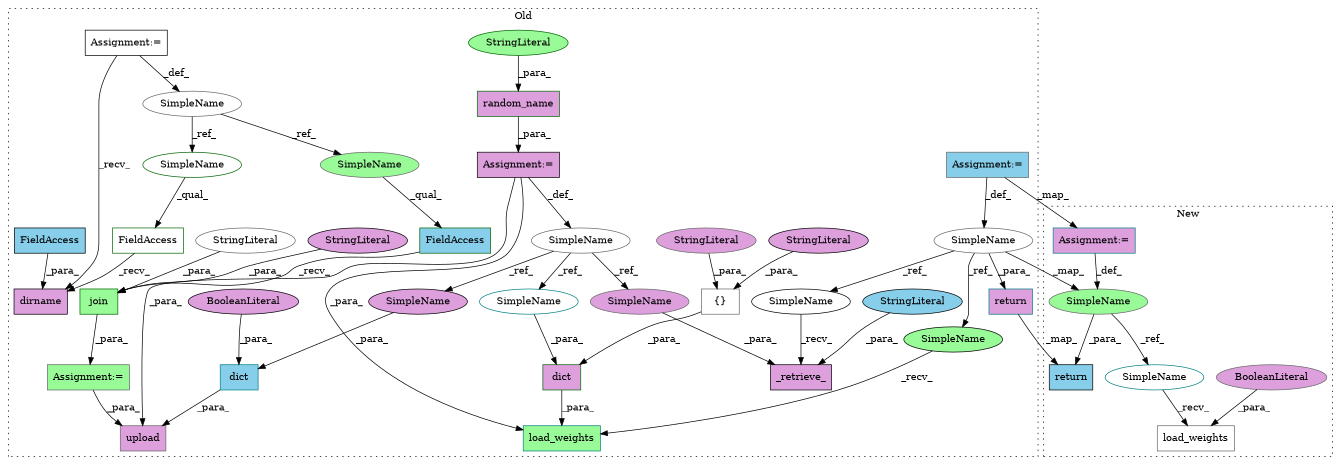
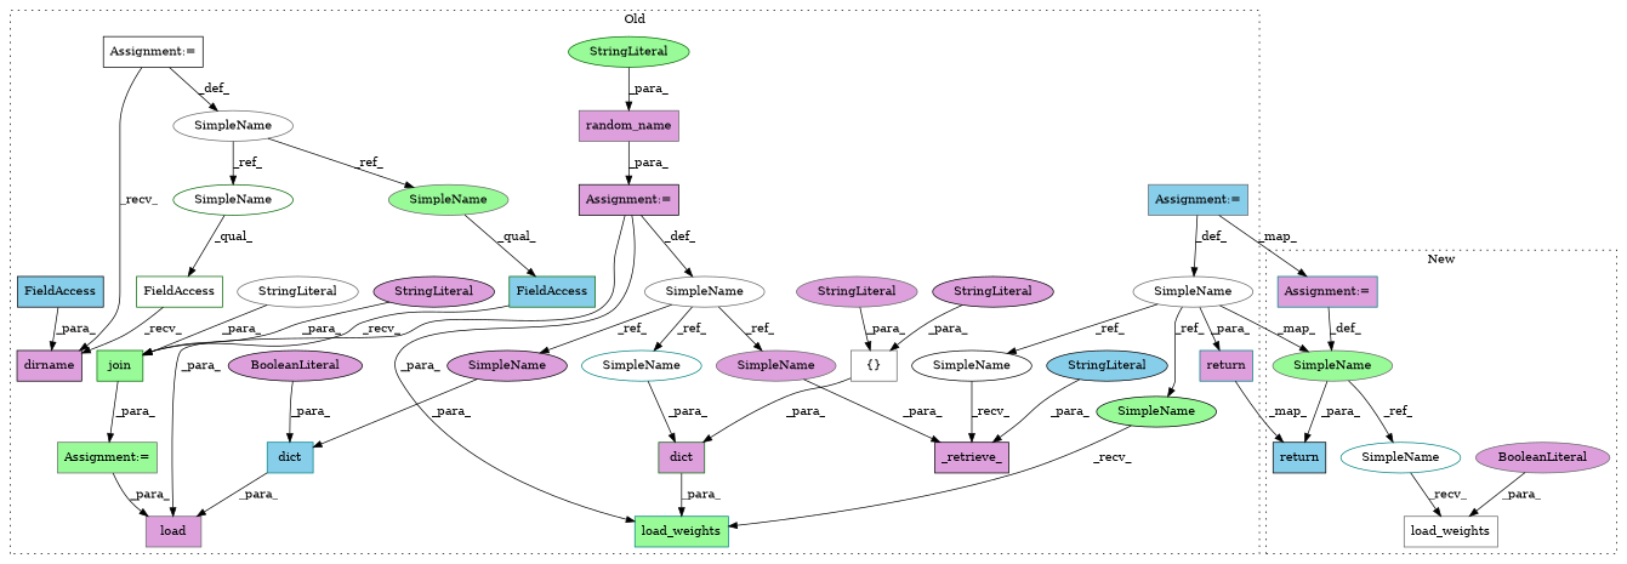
  digraph {
    node [a=42 color=gray40 fillcolor=plum l=7 s=42469 shape=box style=filled]
    n1 [a=4 fillcolor=white l="1,1" label="{}" s="42684,42702"]
    n2 [a=32 color=darkgreen l="5,1" label=dict s="42655,42703"]
    n3 [a=32 color=teal fillcolor=palegreen l="13,1" label=load_weights s="42620,42704"]
    n4 [fillcolor=white l=5 label=SimpleName s=42373 shape=ellipse]
    n5 [a=41 color=teal label=return s=42772]
    n6 [a=32 color=black l="11,1" label=_retrieve_ s="42721,42761"]
    n7 [fillcolor=white l=11 label=SimpleName s=42416 shape=ellipse]
    n8 [a=32 color=teal fillcolor=skyblue l="5,1" label=dict s="42570,42591"]
-   n9 [a=32 l="7,1" label=upload s="42563,42603"]
+   n9 [a=32 l="7,1" label=load s="42563,42603"]
    n10 [a=9 color=black l=4 label=BooleanLiteral s=42575 shape=ellipse]
    n11 [a=32 color=darkgreen fillcolor=palegreen l="5,1" label=join s="42477,42547"]
    n12 [a=22 color=darkgreen fillcolor=skyblue label=FieldAccess]
    n13 [fillcolor=white l=2 label=SimpleName s=39656 shape=ellipse]
    n14 [a=22 color=darkgreen fillcolor=white label=FieldAccess s=42482]
    n15 [a=45 fillcolor=white l=25 label=StringLiteral s=42522 shape=ellipse]
    n16 [a=45 color=black fillcolor=skyblue l=17 label=StringLiteral s=42732 shape=ellipse]
    n17 [a=45 color=black label=StringLiteral s=42685 shape=ellipse]
    n18 [a=7 fillcolor=palegreen l=1 label="Assignment:=" s=42468]
    n19 [a=45 color=black l=13 label=StringLiteral s=42508 shape=ellipse]
-   n20 [a=32 color=darkgreen l="12,1" label=random_name s="42428,42447"]
+   n20 [a=32 l="12,1" label=random_name s="42428,42447"]
    n21 [a=45 l=9 label=StringLiteral s=42693 shape=ellipse]
    n22 [a=45 color=darkgreen fillcolor=palegreen label=StringLiteral s=42440 shape=ellipse]
    n23 [a=7 color=black fillcolor=white l=2 label="Assignment:=" s=39656]
    n24 [a=7 color=black l=1 label="Assignment:=" s=42427]
    n25 [a=32 color=black l="8,1" label=dirname s="42490,42506"]
    n26 [a=22 color=black fillcolor=skyblue l=8 label=FieldAccess s=42498]
    n27 [a=7 fillcolor=skyblue l=1 label="Assignment:=" s=42378]
    n28 [l=11 label=SimpleName s=42750 shape=ellipse]
    n29 [color=black l=11 label=SimpleName s=42580 shape=ellipse]
    n30 [color=teal fillcolor=white l=11 label=SimpleName s=42660 shape=ellipse]
    n31 [color=black fillcolor=palegreen l=5 label=SimpleName s=42614 shape=ellipse]
    n32 [color=black fillcolor=white l=5 label=SimpleName s=42715 shape=ellipse]
    n33 [color=darkgreen fillcolor=white l=2 label=SimpleName s=42482 shape=ellipse]
    n34 [fillcolor=palegreen l=2 label=SimpleName shape=ellipse]
    n35 [a=32 fillcolor=white l="13,1" label=load_weights s="36983,37025"]
    n36 [a=9 l=4 label=BooleanLiteral s=37021 shape=ellipse]
    n37 [fillcolor=palegreen l=5 label=SimpleName s=36934 shape=ellipse]
    n38 [a=41 color=black fillcolor=skyblue label=return s=37036]
    n39 [a=7 color=teal l=1 label="Assignment:=" s=36939]
    n40 [color=teal fillcolor=white l=5 label=SimpleName s=36977 shape=ellipse]
    subgraph cluster_1 {
      label=Old
      style=dotted
      n1
      n2
      n3
      n4
      n5
      n6
      n7
      n8
      n9
      n10
      n11
      n12
      n13
      n14
      n15
      n16
      n17
      n18
      n19
      n20
      n21
      n22
      n23
      n24
      n25
      n26
      n27
      n28
      n29
      n30
      n31
      n32
      n33
      n34
    }
    subgraph cluster_2 {
      label=New
      style=dotted
      n35
      n36
      n37
      n38
      n39
      n40
    }
    n1 -> n2 [label=_para_]
    n2 -> n3 [label=_para_]
    n4 -> n5 [label=_para_]
    n4 -> n31 [label=_ref_]
    n4 -> n32 [label=_ref_]
    n4 -> n37 [label=_map_]
    n5 -> n38 [label=_map_]
    n7 -> n28 [label=_ref_]
    n7 -> n29 [label=_ref_]
    n7 -> n30 [label=_ref_]
    n8 -> n9 [label=_para_]
    n10 -> n8 [label=_para_]
    n11 -> n18 [label=_para_]
    n12 -> n11 [label=_recv_]
    n13 -> n33 [label=_ref_]
    n13 -> n34 [label=_ref_]
    n14 -> n25 [label=_recv_]
    n15 -> n11 [label=_para_]
    n16 -> n6 [label=_para_]
    n17 -> n1 [label=_para_]
    n18 -> n9 [label=_para_]
    n19 -> n11 [label=_para_]
    n20 -> n24 [label=_para_]
    n21 -> n1 [label=_para_]
    n22 -> n20 [label=_para_]
    n23 -> n13 [label=_def_]
    n23 -> n25 [label=_recv_]
    n24 -> n3 [label=_para_]
    n24 -> n7 [label=_def_]
    n24 -> n9 [label=_para_]
    n26 -> n25 [label=_para_]
    n27 -> n4 [label=_def_]
    n27 -> n39 [label=_map_]
    n28 -> n6 [label=_para_]
    n29 -> n8 [label=_para_]
    n30 -> n2 [label=_para_]
    n31 -> n3 [label=_recv_]
    n32 -> n6 [label=_recv_]
    n33 -> n14 [label=_qual_]
    n34 -> n12 [label=_qual_]
    n36 -> n35 [label=_para_]
    n37 -> n38 [label=_para_]
    n37 -> n40 [label=_ref_]
    n39 -> n37 [label=_def_]
    n40 -> n35 [label=_recv_]
  }
